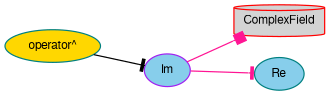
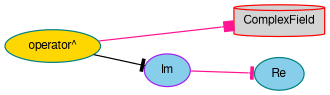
  digraph {
    rankdir=LR
    node [color=teal fillcolor=skyblue fontname=FreeSans fontsize=10 shape=ellipse style=filled]
    edge [arrowhead=tee color=deeppink fontname=FreeSans fontsize=10 labelfontname=FreeSans labelfontsize=10 style=solid]
    n1 [fillcolor=gold fontcolor=black height=0.2 label="operator^" width=0.4]
    n2 [color=red fillcolor=lightgrey height=0.2 label=ComplexField shape=cylinder width=0.4]
    n3 [color=purple height=0.2 label=Im width=0.4]
    n4 [height=0.2 label=Re width=0.4]
-   n3 -> n2 [arrowhead=box]
+   n1 -> n2 [arrowhead=box]
    n1 -> n3 [color=black]
    n3 -> n4
  }
